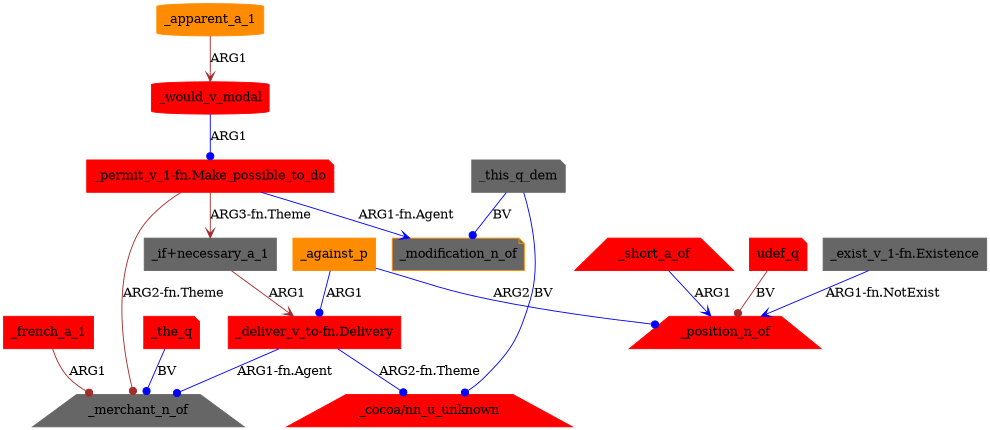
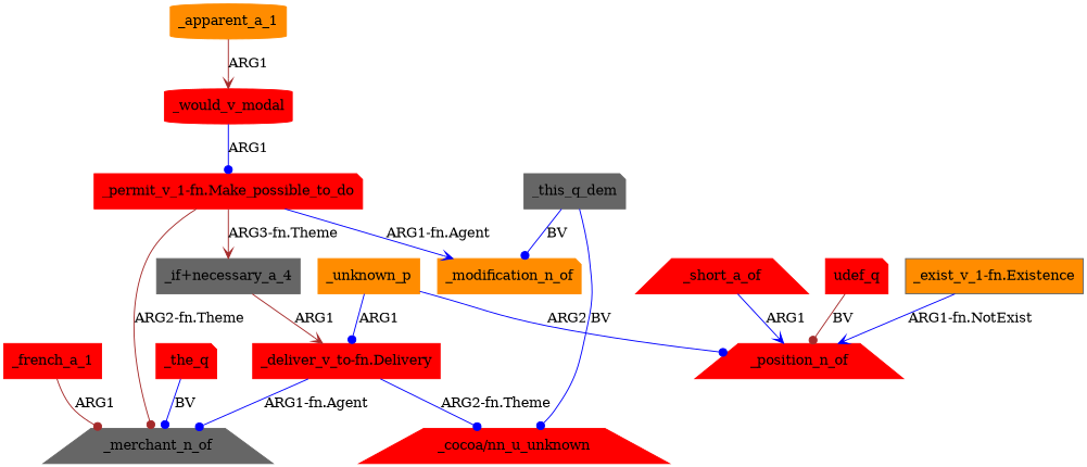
  digraph {
    node [color=red shape=box style=filled]
    edge [arrowhead=dot color=blue]
    "_deliver_v_to-fn.Delivery"
    _merchant_n_of [color=gray40 shape=trapezium]
    "_cocoa/nn_u_unknown" [shape=trapezium]
    "_permit_v_1-fn.Make_possible_to_do" [shape=note]
-   "_if+necessary_a_1" [color=gray40]
-   _modification_n_of [color=darkorange shape=note fillcolor=gray40]
+   "_if+necessary_a_1" [color=gray40 label="_if+necessary_a_4"]
+   _modification_n_of [color=darkorange shape=note]
    _would_v_modal [shape=cylinder]
    _short_a_of [shape=trapezium]
    _position_n_of [shape=trapezium]
    _apparent_a_1 [color=darkorange shape=cylinder]
    _the_q [shape=note]
    _french_a_1
    udef_q [shape=note]
    _this_q_dem [color=gray40 shape=note]
-   _against_p [color=darkorange]
-   "_exist_v_1-fn.Existence" [color=gray40]
+   _against_p [color=darkorange label=_unknown_p]
+   "_exist_v_1-fn.Existence" [color=gray40 fillcolor=darkorange]
    "_deliver_v_to-fn.Delivery" -> _merchant_n_of [label="ARG1-fn.Agent"]
    "_deliver_v_to-fn.Delivery" -> "_cocoa/nn_u_unknown" [label="ARG2-fn.Theme"]
    "_permit_v_1-fn.Make_possible_to_do" -> _merchant_n_of [color=brown label="ARG2-fn.Theme"]
    "_permit_v_1-fn.Make_possible_to_do" -> "_if+necessary_a_1" [arrowhead=vee color=brown label="ARG3-fn.Theme"]
    "_permit_v_1-fn.Make_possible_to_do" -> _modification_n_of [arrowhead=vee label="ARG1-fn.Agent"]
    "_if+necessary_a_1" -> "_deliver_v_to-fn.Delivery" [arrowhead=vee color=brown label=ARG1]
    _would_v_modal -> "_permit_v_1-fn.Make_possible_to_do" [label=ARG1]
    _short_a_of -> _position_n_of [arrowhead=vee label=ARG1]
    _apparent_a_1 -> _would_v_modal [arrowhead=vee color=brown label=ARG1]
    _the_q -> _merchant_n_of [label=BV]
    _french_a_1 -> _merchant_n_of [color=brown label=ARG1]
    udef_q -> _position_n_of [color=brown label=BV]
    _this_q_dem -> "_cocoa/nn_u_unknown" [label=BV]
    _this_q_dem -> _modification_n_of [label=BV]
    _against_p -> "_deliver_v_to-fn.Delivery" [label=ARG1]
    _against_p -> _position_n_of [label=ARG2]
    "_exist_v_1-fn.Existence" -> _position_n_of [arrowhead=vee label="ARG1-fn.NotExist"]
  }
